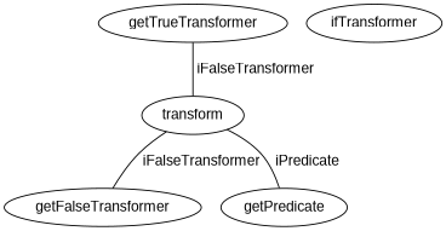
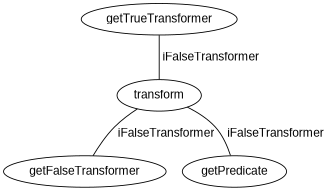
  digraph {
    fontname="Liberation Sans"
    node [fontname="Liberation Sans"]
    edge [dir=none fontname="Liberation Sans"]
    getTrueTransformer
    transform
    getFalseTransformer
    getPredicate
-   ifTransformer
    getTrueTransformer -> transform [label=" iFalseTransformer"]
    transform -> getFalseTransformer [label=" iFalseTransformer"]
-   transform -> getPredicate [label=" iPredicate"]
+   transform -> getPredicate [label=" iFalseTransformer"]
  }
